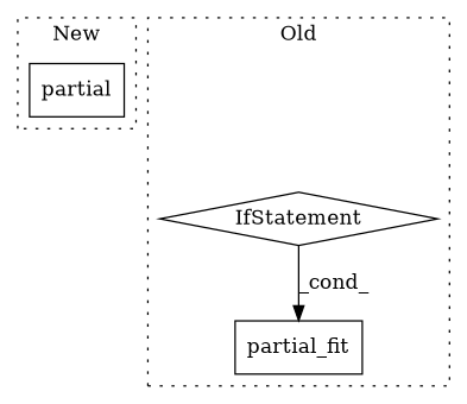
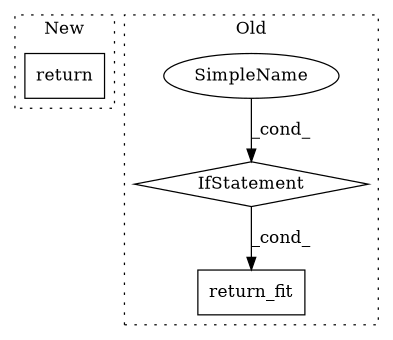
  digraph {
    node [shape=box]
-   n1 [a=41 l=7 label=partial s=1303]
-   n2 [a=32 l="12,1" label=partial_fit s="1559,1631"]
+   n1 [a=41 l=7 label=return s=1303]
+   n2 [a=32 l="12,1" label=return_fit s="1559,1631"]
    n3 [a=25 l="10,2" label=IfStatement s="1459,1530" shape=diamond]
+   n4 [a=42 label=SimpleName shape=ellipse]
    subgraph cluster_1 {
      label=New
      style=dotted
      n1
    }
    subgraph cluster_2 {
      label=Old
      style=dotted
      n2
      n3
+     n4
    }
    n3 -> n2 [label=_cond_]
+   n4 -> n3 [label=_cond_]
  }
